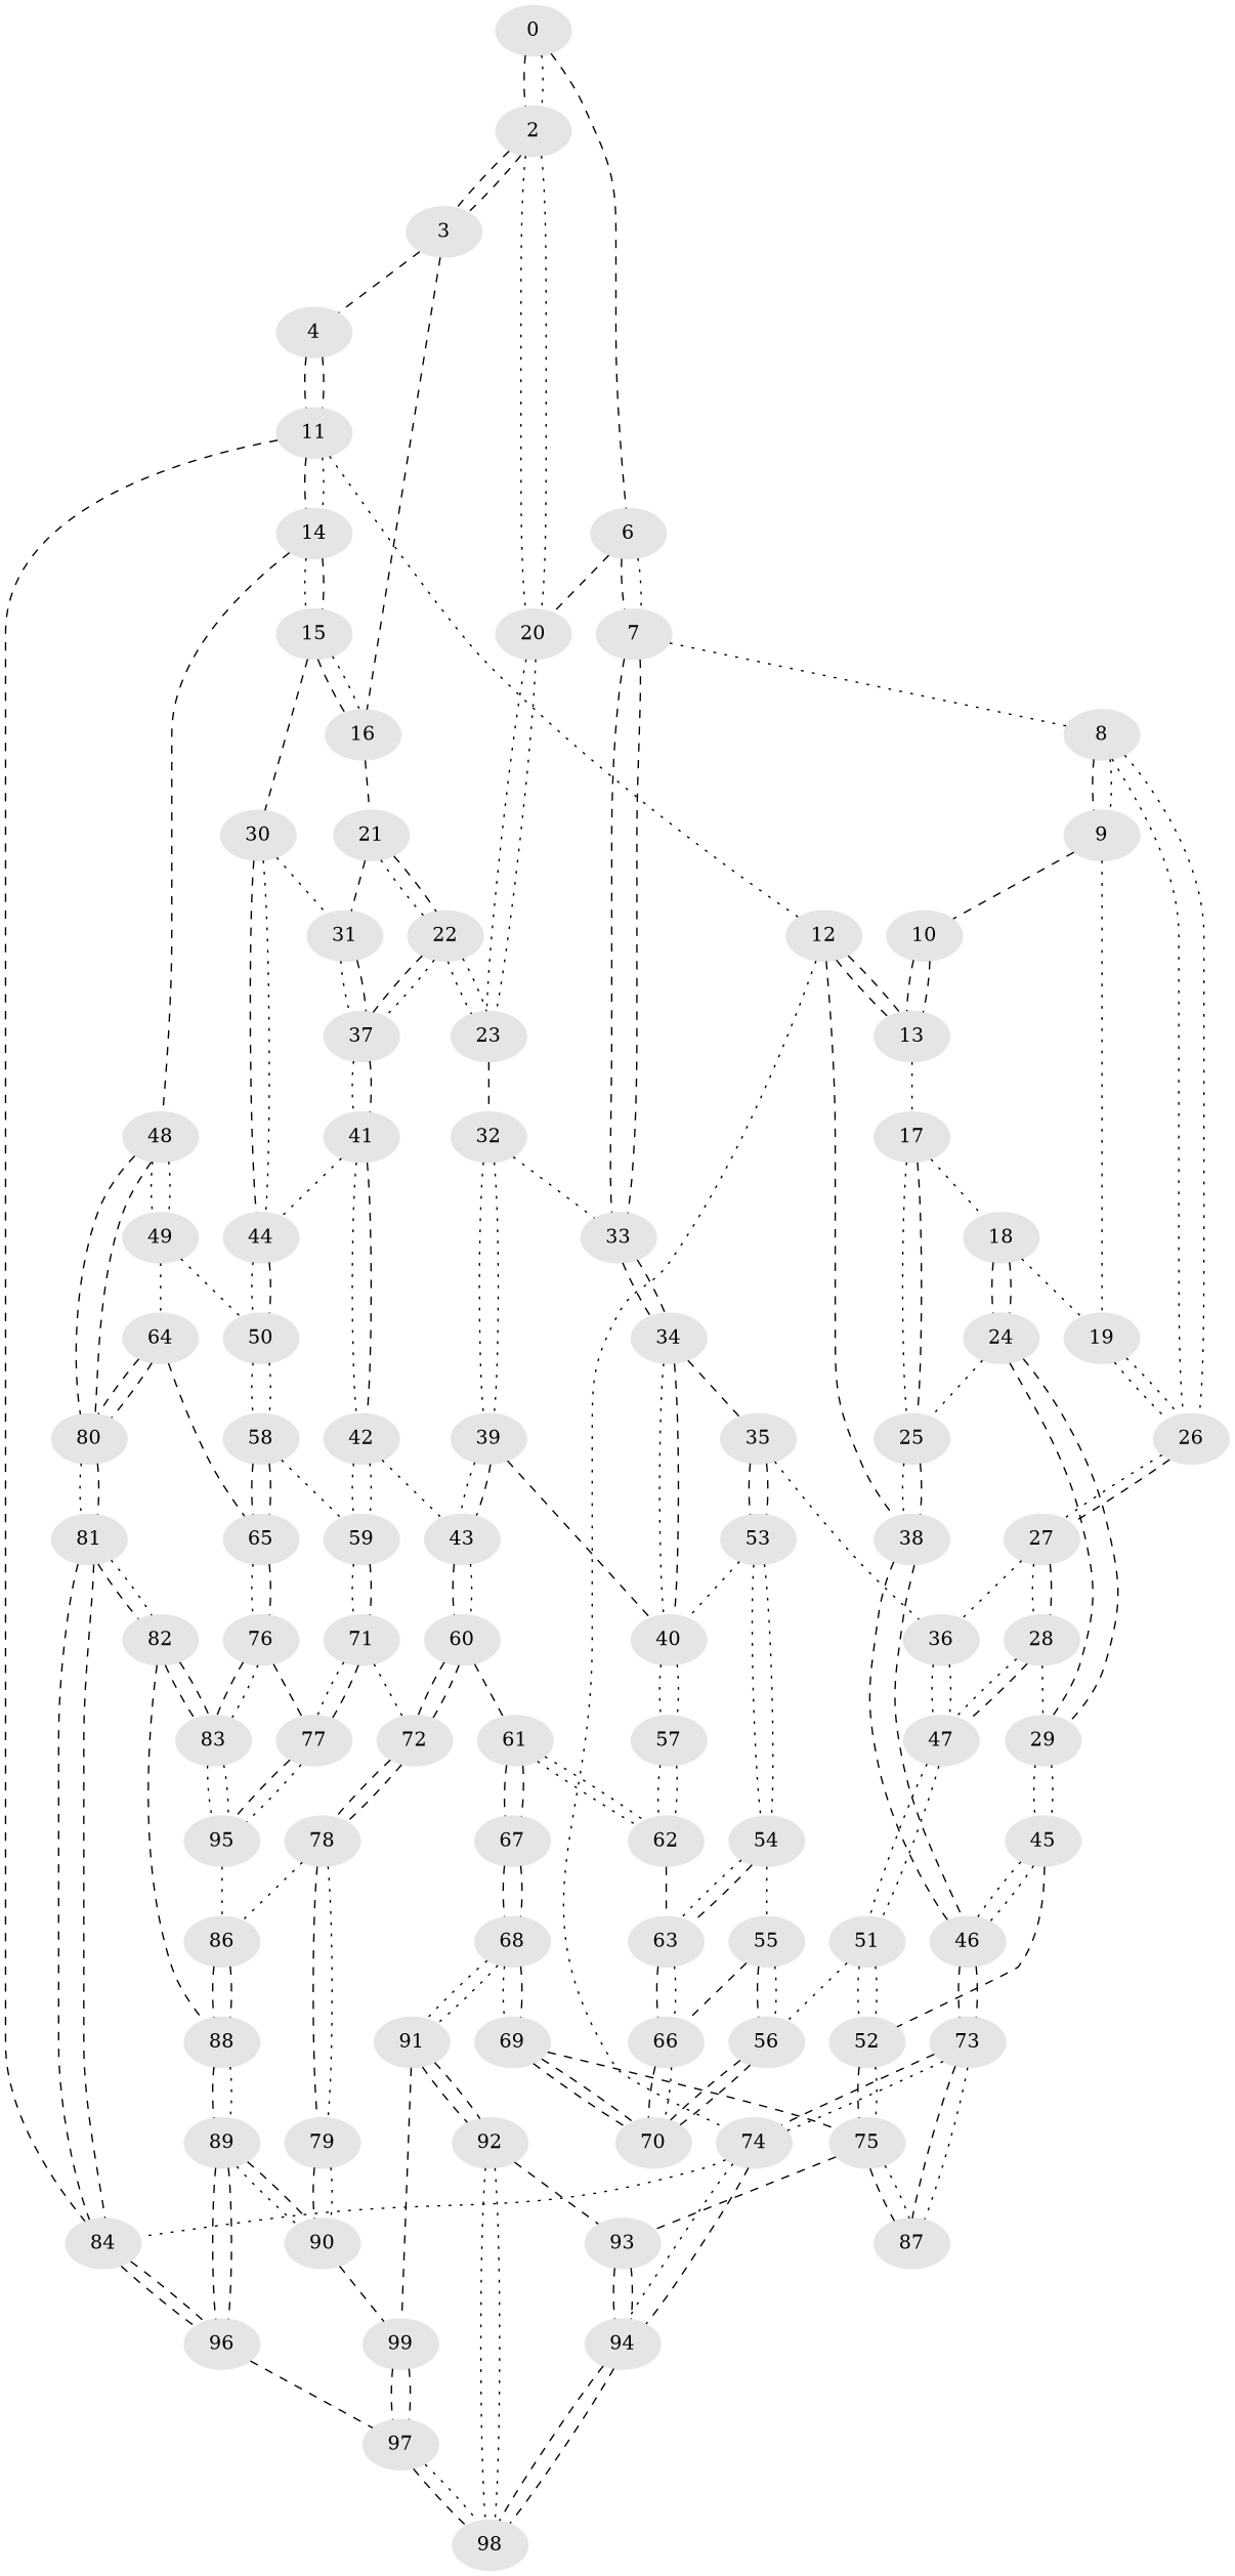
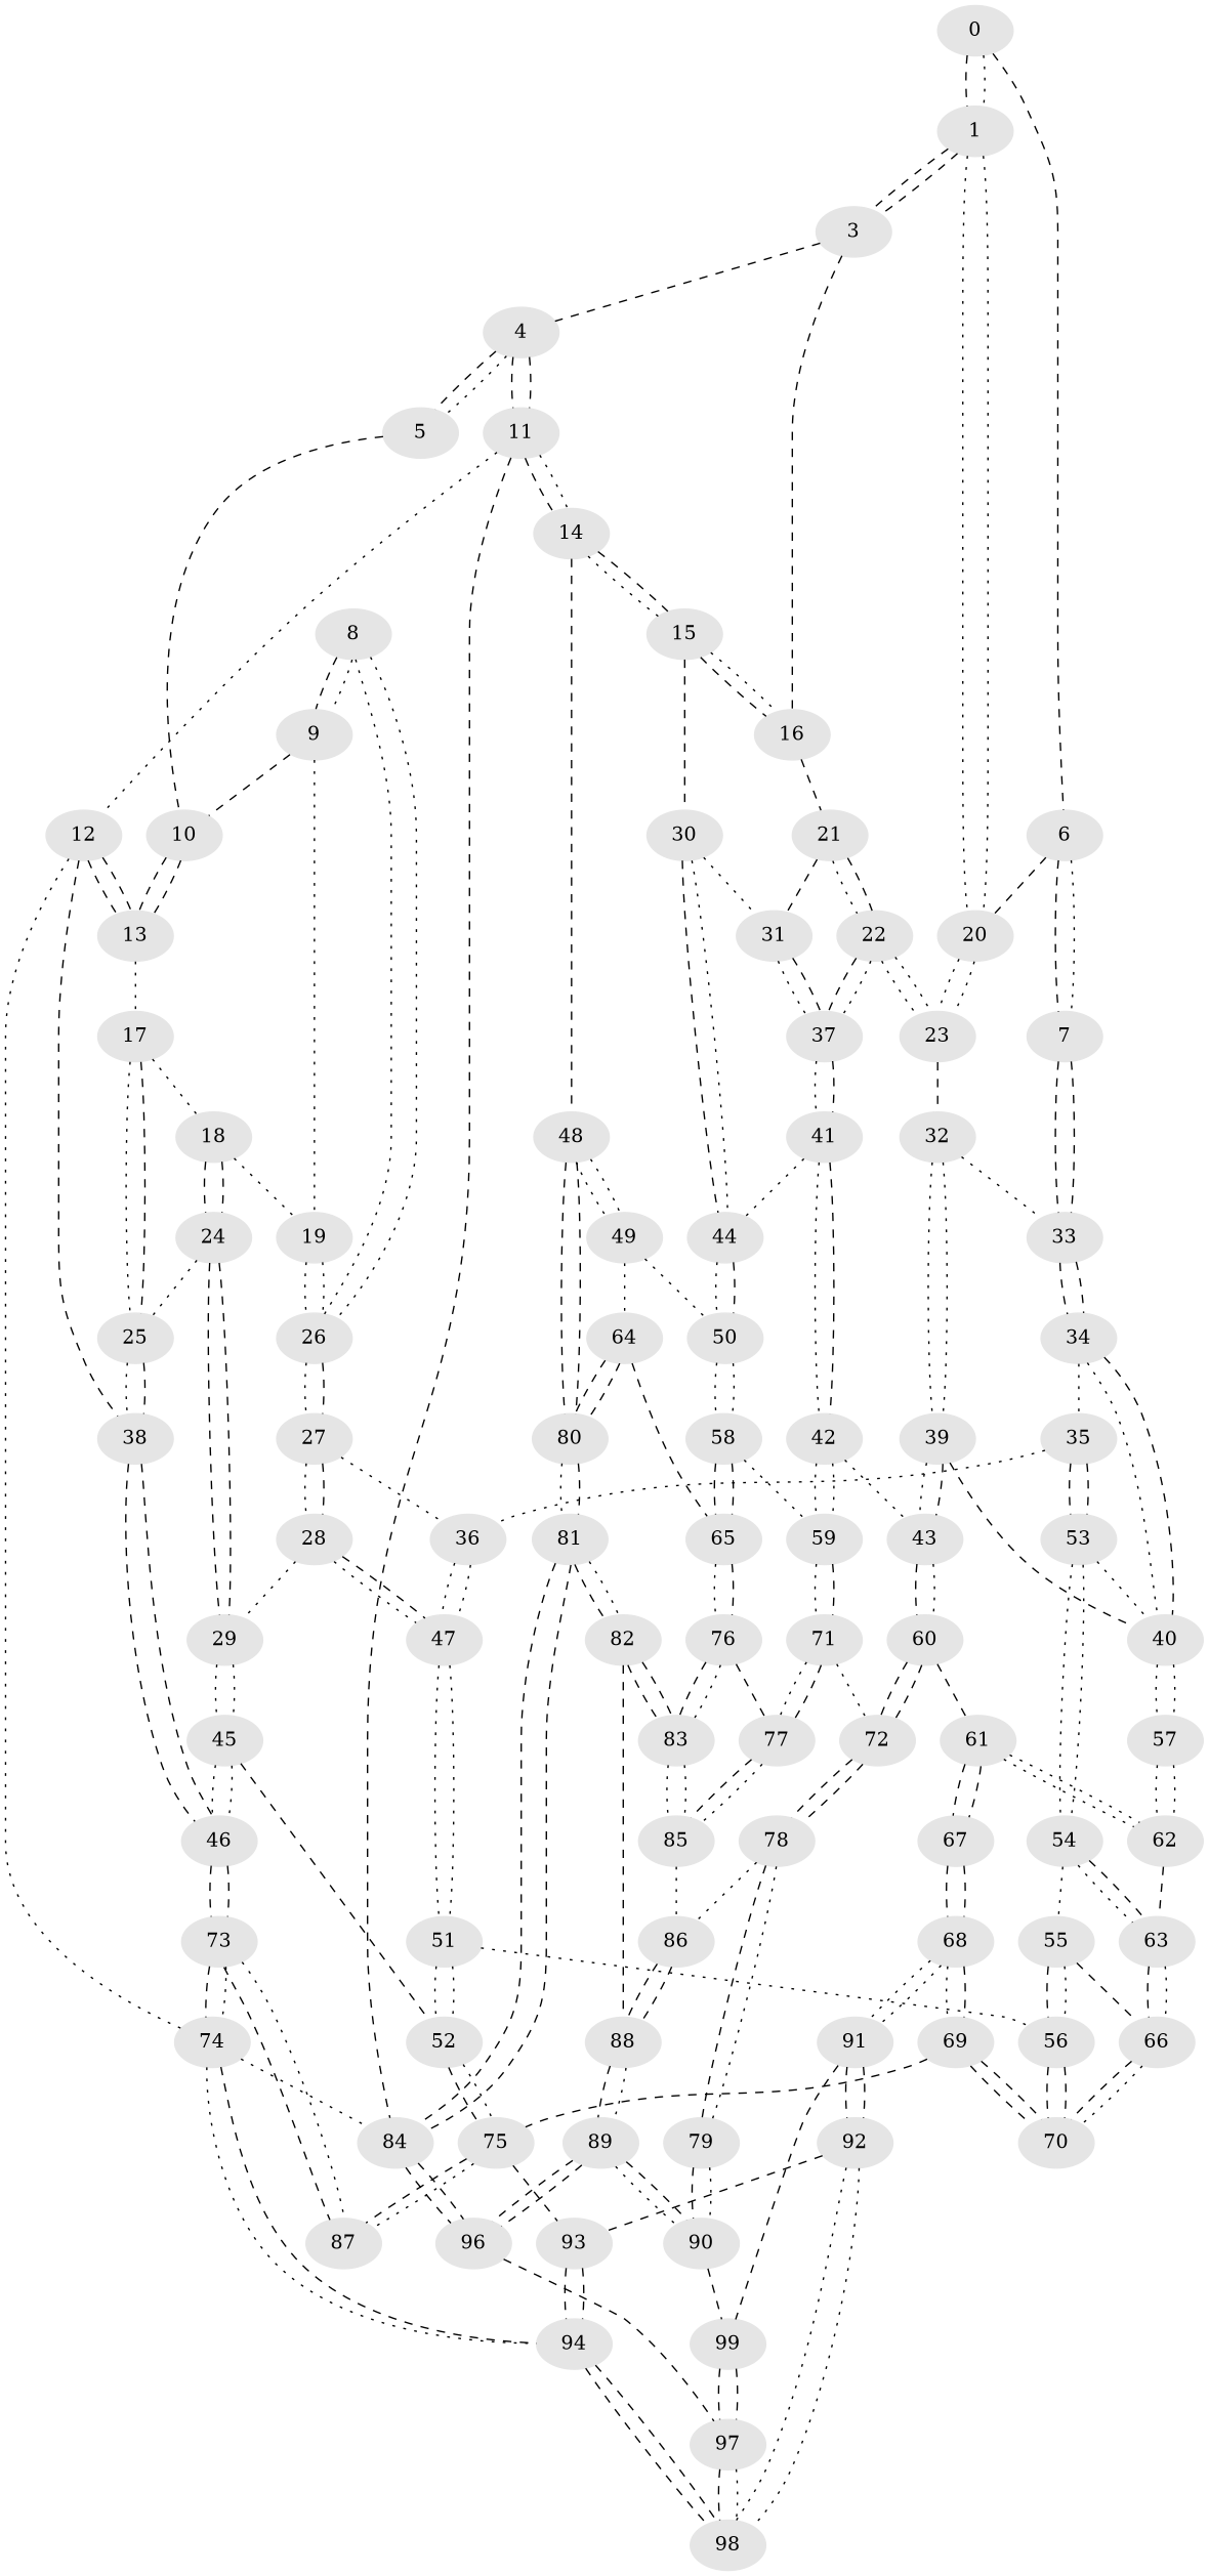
  graph {
    node [color=gray90 style=filled]
    edge [style=dashed]
    n1 [label=0]
-   2
+   2 [label=1]
    6
    3
    20
    7
    4
    16
    23
+   5
    11
    21
    10
    12
    14
    84
    13
    8
    33
    9
    26
    34
    19
    27
    17
    38
    74
    15
    48
    96
    46
    94
    18
    25
    30
    49
    80
    31
    44
    22
    24
    29
    32
    37
    41
    39
    45
    28
    36
    47
    51
    52
    50
    40
    43
    35
    53
    57
    54
    42
    73
    60
    62
    59
    71
    61
    72
    58
    75
    87
    56
    64
    81
    65
    70
    93
    55
    63
    66
    76
    77
    67
    78
    68
    83
    69
    91
    79
    90
    n90 [label=99]
    92
-   85 [label=95]
+   85
    86
    98
    88
    82
    89
    97
    n1 -- 2
    n1 -- 2 [style=dotted]
    n1 -- 6
    2 -- 3
    2 -- 3
    2 -- 20 [style=dotted]
    2 -- 20 [style=dotted]
    6 -- 20
    6 -- 7
    6 -- 7 [style=dotted]
    3 -- 4
    3 -- 16
    20 -- 23 [style=dotted]
    20 -- 23 [style=dotted]
-   7 -- 8 [style=dotted]
    7 -- 33
    7 -- 33
+   4 -- 5
+   4 -- 5 [style=dotted]
    4 -- 11
    4 -- 11
    16 -- 21
    23 -- 32
+   5 -- 10
    11 -- 12 [style=dotted]
    11 -- 14
    11 -- 14 [style=dotted]
    11 -- 84
    21 -- 31
    21 -- 22 [style=dotted]
    21 -- 22
    10 -- 13
    10 -- 13
    12 -- 13
    12 -- 13
    12 -- 38
    12 -- 74 [style=dotted]
    14 -- 15 [style=dotted]
    14 -- 15
    14 -- 48
    84 -- 96
    84 -- 96
    13 -- 17 [style=dotted]
    8 -- 9
    8 -- 9 [style=dotted]
    8 -- 26 [style=dotted]
    8 -- 26 [style=dotted]
    33 -- 34
    33 -- 34
    9 -- 10
    9 -- 19 [style=dotted]
    26 -- 27 [style=dotted]
    26 -- 27
    34 -- 40 [style=dotted]
    34 -- 40
-   34 -- 35
+   34 -- 35 [style=dotted]
    19 -- 26 [style=dotted]
    19 -- 26 [style=dotted]
    27 -- 28 [style=dotted]
    27 -- 28
    27 -- 36 [style=dotted]
    17 -- 18 [style=dotted]
    17 -- 25 [style=dotted]
    17 -- 25
    38 -- 46
    38 -- 46
    74 -- 84 [style=dotted]
    74 -- 94 [style=dotted]
    74 -- 94
    15 -- 16
    15 -- 16 [style=dotted]
    15 -- 30
    48 -- 49 [style=dotted]
    48 -- 49 [style=dotted]
    48 -- 80
    48 -- 80
    96 -- 97
    46 -- 73
    46 -- 73
    94 -- 98
    94 -- 98
    18 -- 19 [style=dotted]
    18 -- 24
    18 -- 24
    25 -- 38 [style=dotted]
    25 -- 38
    30 -- 31 [style=dotted]
    30 -- 44
    30 -- 44 [style=dotted]
    49 -- 50 [style=dotted]
    49 -- 64 [style=dotted]
    80 -- 81 [style=dotted]
    80 -- 81
    31 -- 37 [style=dotted]
    31 -- 37
    44 -- 50 [style=dotted]
    44 -- 50
    22 -- 23 [style=dotted]
    22 -- 23 [style=dotted]
    22 -- 37
    22 -- 37 [style=dotted]
    24 -- 25 [style=dotted]
    24 -- 29
    24 -- 29
    29 -- 45 [style=dotted]
    29 -- 45 [style=dotted]
    32 -- 33 [style=dotted]
    32 -- 39 [style=dotted]
    32 -- 39 [style=dotted]
    37 -- 41 [style=dotted]
    37 -- 41
    41 -- 44 [style=dotted]
    41 -- 42 [style=dotted]
    41 -- 42
    39 -- 40
    39 -- 43 [style=dotted]
    39 -- 43
    45 -- 46 [style=dotted]
    45 -- 46 [style=dotted]
    45 -- 52
    28 -- 29 [style=dotted]
    28 -- 47 [style=dotted]
    28 -- 47
    36 -- 47 [style=dotted]
    36 -- 47 [style=dotted]
    47 -- 51 [style=dotted]
    47 -- 51 [style=dotted]
    51 -- 52 [style=dotted]
    51 -- 52 [style=dotted]
    51 -- 56 [style=dotted]
    52 -- 75
    52 -- 75 [style=dotted]
    50 -- 58 [style=dotted]
    50 -- 58 [style=dotted]
    40 -- 57 [style=dotted]
    40 -- 57 [style=dotted]
    43 -- 60
    43 -- 60 [style=dotted]
    35 -- 36 [style=dotted]
    35 -- 53
    35 -- 53
    53 -- 40 [style=dotted]
    53 -- 54 [style=dotted]
    53 -- 54 [style=dotted]
    57 -- 62 [style=dotted]
    57 -- 62 [style=dotted]
    54 -- 55 [style=dotted]
    54 -- 63 [style=dotted]
    54 -- 63
    42 -- 43 [style=dotted]
    42 -- 59 [style=dotted]
    42 -- 59 [style=dotted]
    73 -- 74
    73 -- 74 [style=dotted]
    73 -- 87
    73 -- 87 [style=dotted]
    60 -- 61
    60 -- 72
    60 -- 72
    62 -- 63
    59 -- 71 [style=dotted]
    59 -- 71
    71 -- 72 [style=dotted]
    71 -- 77 [style=dotted]
    71 -- 77
    61 -- 62 [style=dotted]
    61 -- 62 [style=dotted]
    61 -- 67
    61 -- 67
    72 -- 78
    72 -- 78
    58 -- 59 [style=dotted]
    58 -- 65
    58 -- 65
    75 -- 87
    75 -- 87 [style=dotted]
    75 -- 93
    56 -- 70
    56 -- 70
    64 -- 80
    64 -- 80
    64 -- 65
    81 -- 84
    81 -- 84
    81 -- 82
    81 -- 82 [style=dotted]
    65 -- 76 [style=dotted]
    65 -- 76
    93 -- 94
    93 -- 94
    55 -- 56
    55 -- 56 [style=dotted]
    55 -- 66
    63 -- 66
    63 -- 66 [style=dotted]
    66 -- 70
    66 -- 70 [style=dotted]
    76 -- 77
    76 -- 83
    76 -- 83 [style=dotted]
    77 -- 85
    77 -- 85 [style=dotted]
    67 -- 68
    67 -- 68
    78 -- 79
    78 -- 79 [style=dotted]
    78 -- 86 [style=dotted]
    68 -- 69 [style=dotted]
    68 -- 69
    68 -- 91 [style=dotted]
    68 -- 91 [style=dotted]
    83 -- 85 [style=dotted]
    83 -- 85 [style=dotted]
    69 -- 75
    69 -- 70
    69 -- 70
    91 -- n90
    91 -- 92
    91 -- 92
    79 -- 90
    79 -- 90 [style=dotted]
    90 -- n90
    n90 -- 97
    n90 -- 97
    92 -- 93
    92 -- 98 [style=dotted]
    92 -- 98 [style=dotted]
    85 -- 86 [style=dotted]
    86 -- 88
    86 -- 88
    88 -- 89
    88 -- 89 [style=dotted]
    82 -- 83
    82 -- 83
    82 -- 88
    89 -- 96
    89 -- 96
    89 -- 90 [style=dotted]
    89 -- 90
    97 -- 98
    97 -- 98 [style=dotted]
  }
